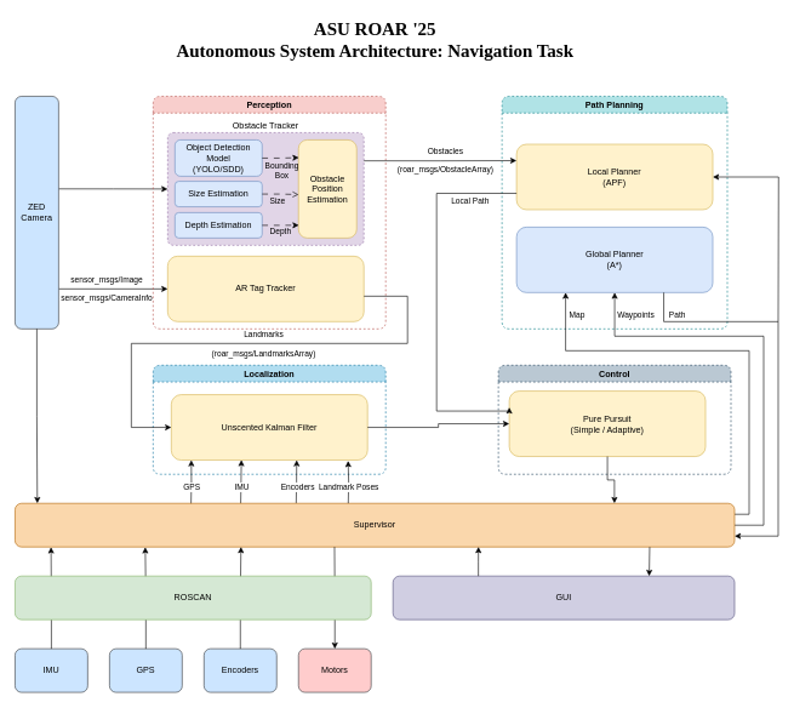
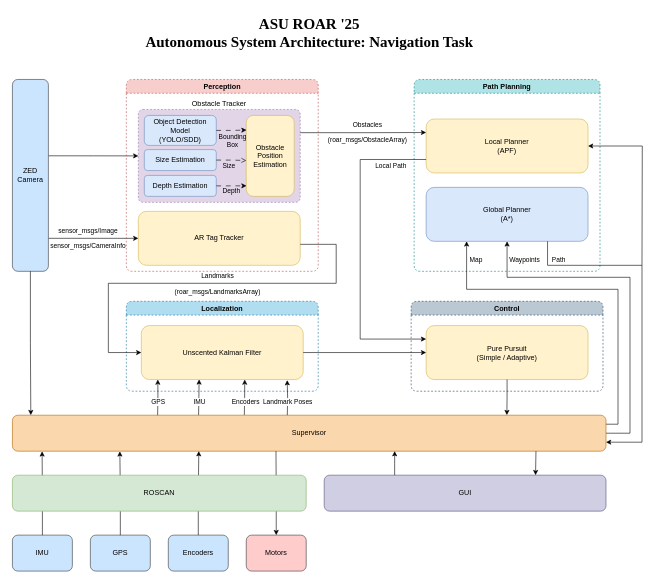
  <mxCell id="0" />
  <mxCell id="1" parent="0" />
  <mxCell id="2" style="edgeStyle=orthogonalEdgeStyle;rounded=0;orthogonalLoop=1;jettySize=auto;html=1;exitX=0.398;exitY=0.002;exitDx=0;exitDy=0;entryX=0;entryY=0.5;entryDx=0;entryDy=0;exitPerimeter=0;" parent="1" source="5" target="7" edge="1"><mxGeometry relative="1" as="geometry" /></mxCell>
  <mxCell id="3" style="edgeStyle=orthogonalEdgeStyle;rounded=0;orthogonalLoop=1;jettySize=auto;html=1;exitX=0.828;exitY=-0.002;exitDx=0;exitDy=0;entryX=0;entryY=0.5;entryDx=0;entryDy=0;exitPerimeter=0;" parent="1" source="5" target="15" edge="1"><mxGeometry relative="1" as="geometry" /></mxCell>
  <mxCell id="4" value="sensor_msgs/Image&lt;br&gt;&lt;br&gt;sensor_msgs/CameraInfo" style="edgeLabel;html=1;align=center;verticalAlign=middle;resizable=0;points=[];labelBackgroundColor=none;" parent="3" vertex="1" connectable="0"><mxGeometry x="-0.17" y="4" relative="1" as="geometry"><mxPoint x="3" y="4" as="offset" /></mxGeometry></mxCell>
  <mxCell id="5" value="ZED Camera" style="rounded=1;whiteSpace=wrap;html=1;direction=south;fillColor=#cce5ff;strokeColor=#36393d;" parent="1" vertex="1"><mxGeometry x="20" y="132" width="60" height="320" as="geometry" /></mxCell>
  <mxCell id="6" value="Perception" style="swimlane;whiteSpace=wrap;html=1;dashed=1;rounded=1;fillColor=#f8cecc;strokeColor=#b85450;" parent="1" vertex="1"><mxGeometry x="210" y="132" width="320" height="320" as="geometry" /></mxCell>
  <mxCell id="7" value="Obstacle Tracker" style="rounded=1;whiteSpace=wrap;html=1;glass=0;fillColor=#e1d5e7;arcSize=5;dashed=1;strokeColor=#9673a6;labelPosition=center;verticalLabelPosition=top;align=center;verticalAlign=bottom;" parent="6" vertex="1"><mxGeometry x="20" y="50" width="270" height="155" as="geometry" /></mxCell>
  <mxCell id="8" value="Object Detection Model&lt;div&gt;(YOLO/SDD)&lt;/div&gt;" style="rounded=1;whiteSpace=wrap;html=1;fillColor=#dae8fc;strokeColor=#6c8ebf;" parent="6" vertex="1"><mxGeometry x="30" y="60" width="120" height="50" as="geometry" /></mxCell>
  <mxCell id="9" value="Depth Estimation" style="rounded=1;whiteSpace=wrap;html=1;fillColor=#dae8fc;strokeColor=#6c8ebf;" parent="6" vertex="1"><mxGeometry x="30" y="160" width="120" height="35" as="geometry" /></mxCell>
  <mxCell id="10" value="Obstacle Position Estimation" style="rounded=1;whiteSpace=wrap;html=1;fillColor=#fff2cc;strokeColor=#d6b656;" parent="6" vertex="1"><mxGeometry x="200" y="60" width="80" height="135" as="geometry" /></mxCell>
  <mxCell id="11" style="edgeStyle=orthogonalEdgeStyle;rounded=0;orthogonalLoop=1;jettySize=auto;html=1;exitX=1;exitY=0.5;exitDx=0;exitDy=0;entryX=0.005;entryY=0.181;entryDx=0;entryDy=0;entryPerimeter=0;dashed=1;dashPattern=8 8;" parent="6" source="8" target="10" edge="1"><mxGeometry relative="1" as="geometry" /></mxCell>
  <mxCell id="12" value="Bounding&lt;div&gt;&lt;span style=&quot;color: light-dark(rgb(0, 0, 0), rgb(255, 255, 255));&quot;&gt;Box&lt;/span&gt;&lt;/div&gt;" style="edgeLabel;html=1;align=center;verticalAlign=middle;resizable=0;points=[];labelBackgroundColor=none;" parent="11" vertex="1" connectable="0"><mxGeometry x="-0.014" y="-1" relative="1" as="geometry"><mxPoint y="17" as="offset" /></mxGeometry></mxCell>
  <mxCell id="13" style="edgeStyle=orthogonalEdgeStyle;rounded=0;orthogonalLoop=1;jettySize=auto;html=1;exitX=1;exitY=0.5;exitDx=0;exitDy=0;entryX=0.005;entryY=0.87;entryDx=0;entryDy=0;entryPerimeter=0;dashed=1;dashPattern=8 8;" parent="6" source="9" target="10" edge="1"><mxGeometry relative="1" as="geometry" /></mxCell>
  <mxCell id="14" value="Depth" style="edgeLabel;html=1;align=center;verticalAlign=middle;resizable=0;points=[];labelBackgroundColor=none;" parent="13" vertex="1" connectable="0"><mxGeometry x="-0.015" relative="1" as="geometry"><mxPoint y="8" as="offset" /></mxGeometry></mxCell>
  <mxCell id="15" value="AR Tag Tracker" style="rounded=1;whiteSpace=wrap;html=1;fillColor=#fff2cc;strokeColor=#d6b656;" parent="6" vertex="1"><mxGeometry x="20" y="220" width="270" height="90" as="geometry" /></mxCell>
  <mxCell id="16" value="Size Estimation" style="rounded=1;whiteSpace=wrap;html=1;fillColor=#dae8fc;strokeColor=#6c8ebf;" parent="6" vertex="1"><mxGeometry x="30" y="117" width="120" height="35" as="geometry" /></mxCell>
  <mxCell id="17" style="edgeStyle=orthogonalEdgeStyle;rounded=0;orthogonalLoop=1;jettySize=auto;html=1;exitX=1;exitY=0.5;exitDx=0;exitDy=0;entryX=0;entryY=0.557;entryDx=0;entryDy=0;entryPerimeter=0;dashed=1;dashPattern=8 8;endArrow=open;" parent="6" source="16" target="10" edge="1"><mxGeometry relative="1" as="geometry" /></mxCell>
  <mxCell id="18" value="Size" style="edgeLabel;html=1;align=center;verticalAlign=middle;resizable=0;points=[];labelBackgroundColor=none;" parent="17" vertex="1" connectable="0"><mxGeometry x="-0.216" y="1" relative="1" as="geometry"><mxPoint y="11" as="offset" /></mxGeometry></mxCell>
  <mxCell id="19" value="Localization" style="swimlane;whiteSpace=wrap;html=1;dashed=1;rounded=1;fillColor=#b1ddf0;strokeColor=#10739e;" parent="1" vertex="1"><mxGeometry x="210" y="502" width="320" height="150" as="geometry" /></mxCell>
  <mxCell id="20" value="Unscented Kalman Filter" style="rounded=1;whiteSpace=wrap;html=1;fillColor=#fff2cc;strokeColor=#d6b656;" parent="19" vertex="1"><mxGeometry x="25" y="40.5" width="270" height="90" as="geometry" /></mxCell>
  <mxCell id="21" style="edgeStyle=orthogonalEdgeStyle;rounded=0;orthogonalLoop=1;jettySize=auto;html=1;exitX=1;exitY=0.5;exitDx=0;exitDy=0;entryX=0;entryY=0.5;entryDx=0;entryDy=0;" parent="1" target="20" edge="1"><mxGeometry relative="1" as="geometry"><mxPoint x="500" y="407" as="sourcePoint" /><Array as="points"><mxPoint x="560" y="407" /><mxPoint x="560" y="472" /><mxPoint x="180" y="472" /><mxPoint x="180" y="587" /></Array></mxGeometry></mxCell>
  <mxCell id="22" value="Landmarks&lt;br&gt;&lt;br&gt;(roar_msgs/LandmarksArray)" style="edgeLabel;html=1;align=center;verticalAlign=middle;resizable=0;points=[];labelBackgroundColor=none;" parent="21" vertex="1" connectable="0"><mxGeometry x="-0.208" y="-1" relative="1" as="geometry"><mxPoint x="-57" y="1" as="offset" /></mxGeometry></mxCell>
  <mxCell id="23" value="Path Planning" style="swimlane;whiteSpace=wrap;html=1;dashed=1;rounded=1;fillColor=#b0e3e6;strokeColor=#0e8088;" parent="1" vertex="1"><mxGeometry x="690" y="132" width="310" height="320" as="geometry" /></mxCell>
  <mxCell id="24" style="edgeStyle=orthogonalEdgeStyle;rounded=0;orthogonalLoop=1;jettySize=auto;html=1;exitX=1;exitY=0.5;exitDx=0;exitDy=0;endArrow=none;startFill=1;startArrow=classic;" parent="23" source="25" edge="1"><mxGeometry relative="1" as="geometry"><mxPoint x="380" y="310" as="targetPoint" /></mxGeometry></mxCell>
  <mxCell id="25" value="Local Planner&lt;br&gt;(APF)" style="rounded=1;whiteSpace=wrap;html=1;fillColor=#fff2cc;strokeColor=#d6b656;" parent="23" vertex="1"><mxGeometry x="20" y="66" width="270" height="90" as="geometry" /></mxCell>
  <mxCell id="26" value="Global Planner&lt;br&gt;(A*)" style="rounded=1;whiteSpace=wrap;html=1;fillColor=#dae8fc;strokeColor=#6c8ebf;" parent="23" vertex="1"><mxGeometry x="20" y="180" width="270" height="90" as="geometry" /></mxCell>
  <mxCell id="27" value="Control" style="swimlane;whiteSpace=wrap;html=1;dashed=1;rounded=1;fillColor=#bac8d3;strokeColor=#23445d;" parent="1" vertex="1"><mxGeometry x="685" y="502" width="320" height="150" as="geometry" /></mxCell>
- <mxCell id="28" value="Pure Pursuit&lt;br&gt;(Simple / Adaptive)" style="rounded=1;whiteSpace=wrap;html=1;fillColor=#fff2cc;strokeColor=#d6b656;" parent="27" vertex="1"><mxGeometry x="15" y="35.5" width="270" height="90" as="geometry" /></mxCell>
+ <mxCell id="28" value="Pure Pursuit&lt;br&gt;(Simple / Adaptive)" style="rounded=1;whiteSpace=wrap;html=1;fillColor=#fff2cc;strokeColor=#d6b656;" parent="27" vertex="1"><mxGeometry x="25" y="40.5" width="270" height="90" as="geometry" /></mxCell>
  <mxCell id="29" style="edgeStyle=orthogonalEdgeStyle;rounded=0;orthogonalLoop=1;jettySize=auto;html=1;exitX=1;exitY=0.5;exitDx=0;exitDy=0;entryX=0;entryY=0.5;entryDx=0;entryDy=0;" parent="1" source="20" target="28" edge="1"><mxGeometry relative="1" as="geometry" /></mxCell>
  <mxCell id="30" style="edgeStyle=orthogonalEdgeStyle;rounded=0;orthogonalLoop=1;jettySize=auto;html=1;exitX=1;exitY=0.25;exitDx=0;exitDy=0;entryX=0;entryY=0.25;entryDx=0;entryDy=0;" parent="1" source="7" target="25" edge="1"><mxGeometry relative="1" as="geometry" /></mxCell>
  <mxCell id="31" value="&lt;div&gt;Obstacles&lt;/div&gt;&lt;div&gt;&lt;br&gt;&lt;/div&gt;(roar_msgs/ObstacleArray)" style="edgeLabel;html=1;align=center;verticalAlign=middle;resizable=0;points=[];labelBackgroundColor=none;" parent="30" vertex="1" connectable="0"><mxGeometry x="-0.157" y="2" relative="1" as="geometry"><mxPoint x="22" y="1" as="offset" /></mxGeometry></mxCell>
  <mxCell id="32" style="edgeStyle=orthogonalEdgeStyle;rounded=0;orthogonalLoop=1;jettySize=auto;html=1;exitX=0;exitY=0.75;exitDx=0;exitDy=0;entryX=0;entryY=0.25;entryDx=0;entryDy=0;" parent="1" source="25" target="28" edge="1"><mxGeometry relative="1" as="geometry"><Array as="points"><mxPoint x="600" y="266" /><mxPoint x="600" y="565" /></Array></mxGeometry></mxCell>
  <mxCell id="33" value="Local Path" style="edgeLabel;html=1;align=center;verticalAlign=middle;resizable=0;points=[];" parent="32" vertex="1" connectable="0"><mxGeometry x="0.75" relative="1" as="geometry"><mxPoint x="5" y="-289" as="offset" /></mxGeometry></mxCell>
  <mxCell id="34" style="edgeStyle=orthogonalEdgeStyle;rounded=0;orthogonalLoop=1;jettySize=auto;html=1;exitX=0.285;exitY=0.028;exitDx=0;exitDy=0;entryX=0.25;entryY=1;entryDx=0;entryDy=0;exitPerimeter=0;" parent="1" edge="1"><mxGeometry relative="1" as="geometry"><mxPoint x="262.15" y="693.68" as="sourcePoint" /><mxPoint x="262.5" y="632.5" as="targetPoint" /></mxGeometry></mxCell>
  <mxCell id="35" value="GPS" style="edgeLabel;html=1;align=center;verticalAlign=middle;resizable=0;points=[];" parent="34" vertex="1" connectable="0"><mxGeometry x="-0.232" relative="1" as="geometry"><mxPoint as="offset" /></mxGeometry></mxCell>
  <mxCell id="36" style="edgeStyle=orthogonalEdgeStyle;rounded=0;orthogonalLoop=1;jettySize=auto;html=1;exitX=0.354;exitY=0.007;exitDx=0;exitDy=0;entryX=0.357;entryY=0.998;entryDx=0;entryDy=0;exitPerimeter=0;entryPerimeter=0;" parent="1" edge="1"><mxGeometry relative="1" as="geometry"><mxPoint x="330.46" y="692.42" as="sourcePoint" /><mxPoint x="331.39" y="632.32" as="targetPoint" /></mxGeometry></mxCell>
  <mxCell id="37" value="IMU" style="edgeLabel;html=1;align=center;verticalAlign=middle;resizable=0;points=[];" parent="36" vertex="1" connectable="0"><mxGeometry x="-0.149" y="-1" relative="1" as="geometry"><mxPoint y="3" as="offset" /></mxGeometry></mxCell>
  <mxCell id="38" style="edgeStyle=orthogonalEdgeStyle;rounded=0;orthogonalLoop=1;jettySize=auto;html=1;exitX=0.421;exitY=-0.003;exitDx=0;exitDy=0;entryX=0.75;entryY=1;entryDx=0;entryDy=0;exitPerimeter=0;" parent="1" edge="1"><mxGeometry relative="1" as="geometry"><mxPoint x="406.79" y="691.82" as="sourcePoint" /><mxPoint x="407.5" y="632.5" as="targetPoint" /></mxGeometry></mxCell>
  <mxCell id="39" value="Encoders" style="edgeLabel;html=1;align=center;verticalAlign=middle;resizable=0;points=[];" parent="38" vertex="1" connectable="0"><mxGeometry x="-0.156" y="-1" relative="1" as="geometry"><mxPoint y="3" as="offset" /></mxGeometry></mxCell>
  <mxCell id="40" style="edgeStyle=orthogonalEdgeStyle;rounded=0;orthogonalLoop=1;jettySize=auto;html=1;exitX=1;exitY=0.25;exitDx=0;exitDy=0;entryX=0.25;entryY=1;entryDx=0;entryDy=0;" parent="1" source="46" target="26" edge="1"><mxGeometry relative="1" as="geometry"><Array as="points"><mxPoint x="1030" y="707" /><mxPoint x="1030" y="482" /><mxPoint x="778" y="482" /></Array></mxGeometry></mxCell>
  <mxCell id="41" value="Map" style="edgeLabel;html=1;align=center;verticalAlign=middle;resizable=0;points=[];" parent="40" vertex="1" connectable="0"><mxGeometry x="0.494" y="-4" relative="1" as="geometry"><mxPoint x="-52" y="-46" as="offset" /></mxGeometry></mxCell>
  <mxCell id="42" style="edgeStyle=orthogonalEdgeStyle;rounded=0;orthogonalLoop=1;jettySize=auto;html=1;exitX=1;exitY=0.75;exitDx=0;exitDy=0;entryX=0.75;entryY=1;entryDx=0;entryDy=0;endArrow=none;startFill=1;startArrow=classic;" parent="1" source="46" target="26" edge="1"><mxGeometry relative="1" as="geometry"><Array as="points"><mxPoint x="1070" y="737" /><mxPoint x="1070" y="442" /><mxPoint x="913" y="442" /></Array></mxGeometry></mxCell>
  <mxCell id="43" value="Path" style="edgeLabel;html=1;align=center;verticalAlign=middle;resizable=0;points=[];" parent="42" vertex="1" connectable="0"><mxGeometry x="0.738" y="-2" relative="1" as="geometry"><mxPoint x="-15" y="-8" as="offset" /></mxGeometry></mxCell>
  <mxCell id="44" style="edgeStyle=orthogonalEdgeStyle;rounded=0;orthogonalLoop=1;jettySize=auto;html=1;exitX=1;exitY=0.5;exitDx=0;exitDy=0;" parent="1" source="46" target="26" edge="1"><mxGeometry relative="1" as="geometry"><Array as="points"><mxPoint x="1050" y="722" /><mxPoint x="1050" y="462" /><mxPoint x="845" y="462" /></Array></mxGeometry></mxCell>
  <mxCell id="45" value="Waypoints" style="edgeLabel;html=1;align=center;verticalAlign=middle;resizable=0;points=[];" parent="44" vertex="1" connectable="0"><mxGeometry x="0.593" y="3" relative="1" as="geometry"><mxPoint x="-27" y="-33" as="offset" /></mxGeometry></mxCell>
  <mxCell id="46" value="Supervisor" style="rounded=1;whiteSpace=wrap;html=1;fillColor=#fad7ac;strokeColor=#b46504;" parent="1" vertex="1"><mxGeometry x="20" y="692" width="990" height="60" as="geometry" /></mxCell>
  <mxCell id="47" style="edgeStyle=orthogonalEdgeStyle;rounded=0;orthogonalLoop=1;jettySize=auto;html=1;exitX=1;exitY=0.5;exitDx=0;exitDy=0;entryX=0.031;entryY=-0.003;entryDx=0;entryDy=0;entryPerimeter=0;" parent="1" source="5" target="46" edge="1"><mxGeometry relative="1" as="geometry"><mxPoint x="40" y="722" as="targetPoint" /></mxGeometry></mxCell>
  <mxCell id="48" style="edgeStyle=orthogonalEdgeStyle;rounded=0;orthogonalLoop=1;jettySize=auto;html=1;exitX=0.5;exitY=1;exitDx=0;exitDy=0;entryX=0.833;entryY=-0.004;entryDx=0;entryDy=0;entryPerimeter=0;" parent="1" source="28" target="46" edge="1"><mxGeometry relative="1" as="geometry" /></mxCell>
  <mxCell id="49" value="GUI" style="rounded=1;whiteSpace=wrap;html=1;fillColor=#d0cee2;strokeColor=#56517e;" parent="1" vertex="1"><mxGeometry x="540" y="792" width="470" height="60" as="geometry" /></mxCell>
  <mxCell id="50" value="IMU" style="rounded=1;whiteSpace=wrap;html=1;fillColor=#cce5ff;strokeColor=#36393d;" parent="1" vertex="1"><mxGeometry x="20" y="892" width="100" height="60" as="geometry" /></mxCell>
  <mxCell id="51" value="GPS" style="rounded=1;whiteSpace=wrap;html=1;fillColor=#cce5ff;strokeColor=#36393d;" parent="1" vertex="1"><mxGeometry x="150" y="892" width="100" height="60" as="geometry" /></mxCell>
  <mxCell id="52" value="Encoders" style="rounded=1;whiteSpace=wrap;html=1;fillColor=#cce5ff;strokeColor=#36393d;" parent="1" vertex="1"><mxGeometry x="280" y="892" width="100" height="60" as="geometry" /></mxCell>
  <mxCell id="53" style="edgeStyle=orthogonalEdgeStyle;rounded=0;orthogonalLoop=1;jettySize=auto;html=1;exitX=0.5;exitY=0;exitDx=0;exitDy=0;entryX=0.05;entryY=1.005;entryDx=0;entryDy=0;entryPerimeter=0;" parent="1" source="50" target="46" edge="1"><mxGeometry relative="1" as="geometry" /></mxCell>
  <mxCell id="54" style="edgeStyle=orthogonalEdgeStyle;rounded=0;orthogonalLoop=1;jettySize=auto;html=1;exitX=0.5;exitY=0;exitDx=0;exitDy=0;entryX=0.181;entryY=1.005;entryDx=0;entryDy=0;entryPerimeter=0;" parent="1" source="51" target="46" edge="1"><mxGeometry relative="1" as="geometry" /></mxCell>
  <mxCell id="55" style="edgeStyle=orthogonalEdgeStyle;rounded=0;orthogonalLoop=1;jettySize=auto;html=1;exitX=0.5;exitY=0;exitDx=0;exitDy=0;entryX=0.314;entryY=0.999;entryDx=0;entryDy=0;entryPerimeter=0;" parent="1" source="52" target="46" edge="1"><mxGeometry relative="1" as="geometry" /></mxCell>
  <mxCell id="56" style="edgeStyle=orthogonalEdgeStyle;rounded=0;orthogonalLoop=1;jettySize=auto;html=1;exitX=0.25;exitY=0;exitDx=0;exitDy=0;entryX=0.644;entryY=0.998;entryDx=0;entryDy=0;entryPerimeter=0;" parent="1" source="49" target="46" edge="1"><mxGeometry relative="1" as="geometry" /></mxCell>
  <mxCell id="57" style="edgeStyle=orthogonalEdgeStyle;rounded=0;orthogonalLoop=1;jettySize=auto;html=1;exitX=0.75;exitY=0;exitDx=0;exitDy=0;entryX=0.882;entryY=1.001;entryDx=0;entryDy=0;entryPerimeter=0;startArrow=classic;startFill=1;endArrow=none;strokeColor=default;" parent="1" source="49" target="46" edge="1"><mxGeometry relative="1" as="geometry" /></mxCell>
  <mxCell id="58" value="Motors" style="rounded=1;whiteSpace=wrap;html=1;fillColor=#ffcccc;strokeColor=#36393d;" parent="1" vertex="1"><mxGeometry x="410" y="892" width="100" height="60" as="geometry" /></mxCell>
  <mxCell id="59" style="edgeStyle=orthogonalEdgeStyle;rounded=0;orthogonalLoop=1;jettySize=auto;html=1;exitX=0.5;exitY=0;exitDx=0;exitDy=0;entryX=0.444;entryY=0.999;entryDx=0;entryDy=0;entryPerimeter=0;endArrow=none;startFill=1;startArrow=classic;" parent="1" source="58" target="46" edge="1"><mxGeometry relative="1" as="geometry" /></mxCell>
  <mxCell id="60" style="edgeStyle=orthogonalEdgeStyle;rounded=0;orthogonalLoop=1;jettySize=auto;html=1;exitX=0.453;exitY=-0.003;exitDx=0;exitDy=0;entryX=0.864;entryY=1.012;entryDx=0;entryDy=0;entryPerimeter=0;exitPerimeter=0;" parent="1" edge="1"><mxGeometry relative="1" as="geometry"><mxPoint x="478.47" y="691.82" as="sourcePoint" /><mxPoint x="478.28" y="633.58" as="targetPoint" /></mxGeometry></mxCell>
  <mxCell id="61" value="Landmark Poses" style="edgeLabel;html=1;align=center;verticalAlign=middle;resizable=0;points=[];" parent="60" vertex="1" connectable="0"><mxGeometry x="-0.247" relative="1" as="geometry"><mxPoint as="offset" /></mxGeometry></mxCell>
  <mxCell id="62" value="ROSCAN" style="rounded=1;whiteSpace=wrap;html=1;fillColor=#d5e8d4;strokeColor=#82b366;" parent="1" vertex="1"><mxGeometry x="20" y="792" width="490" height="60" as="geometry" /></mxCell>
  <mxCell id="63" value="&lt;span&gt;&lt;font style=&quot;font-size: 25px;&quot;&gt;ASU ROAR '25&lt;/font&gt;&lt;/span&gt;&lt;div&gt;&lt;span&gt;&lt;font style=&quot;font-size: 25px;&quot;&gt;Autonomous System Architecture: Navigation Task&lt;/font&gt;&lt;/span&gt;&lt;/div&gt;" style="text;html=1;align=center;verticalAlign=middle;resizable=0;points=[];autosize=1;strokeColor=none;fillColor=none;fontFamily=Verdana;fontStyle=1" vertex="1" parent="1"><mxGeometry x="185" y="20" width="660" height="70" as="geometry" /></mxCell>
